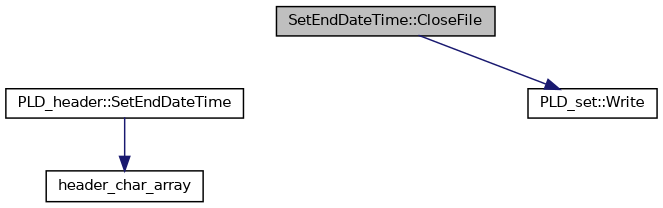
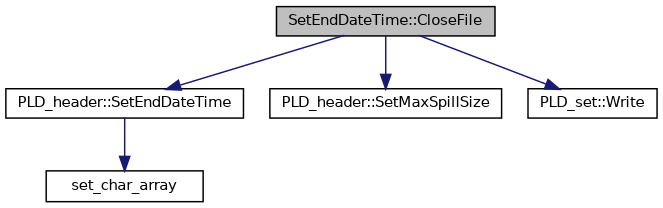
  digraph {
    rankdir=TB
    node [color=black fillcolor=white fontname=Helvetica fontsize=10 shape=record style=filled]
    edge [color=midnightblue fontname=Helvetica fontsize=10 labelfontname=Helvetica labelfontsize=10 style=solid]
    n1 [fillcolor=grey75 fontcolor=black height=0.2 label="SetEndDateTime::CloseFile" width=0.4]
    n2 [height=0.2 label="PLD_header::SetEndDateTime" width=0.4]
+   n3 [height=0.2 label="PLD_header::SetMaxSpillSize" width=0.4]
    n4 [height=0.2 label="PLD_set::Write" width=0.4]
-   n5 [height=0.2 label=header_char_array width=0.4]
+   n5 [height=0.2 label=set_char_array width=0.4]
+   n1 -> n2
+   n1 -> n3
    n1 -> n4
    n2 -> n5
  }
